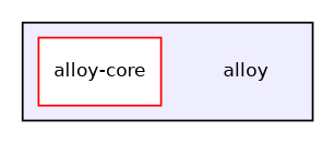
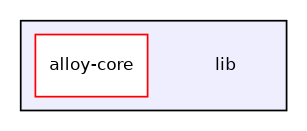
  digraph {
    compound=true
    node [fontname=Helvetica fontsize=10]
-   n1 [label=alloy shape=plaintext]
+   n1 [label=lib shape=plaintext]
    n2 [color=red fillcolor=white label="alloy-core" shape=box style=filled]
    subgraph cluster_1 {
      bgcolor="#eeeeff"
      pencolor=black
      n1
      n2
    }
  }
